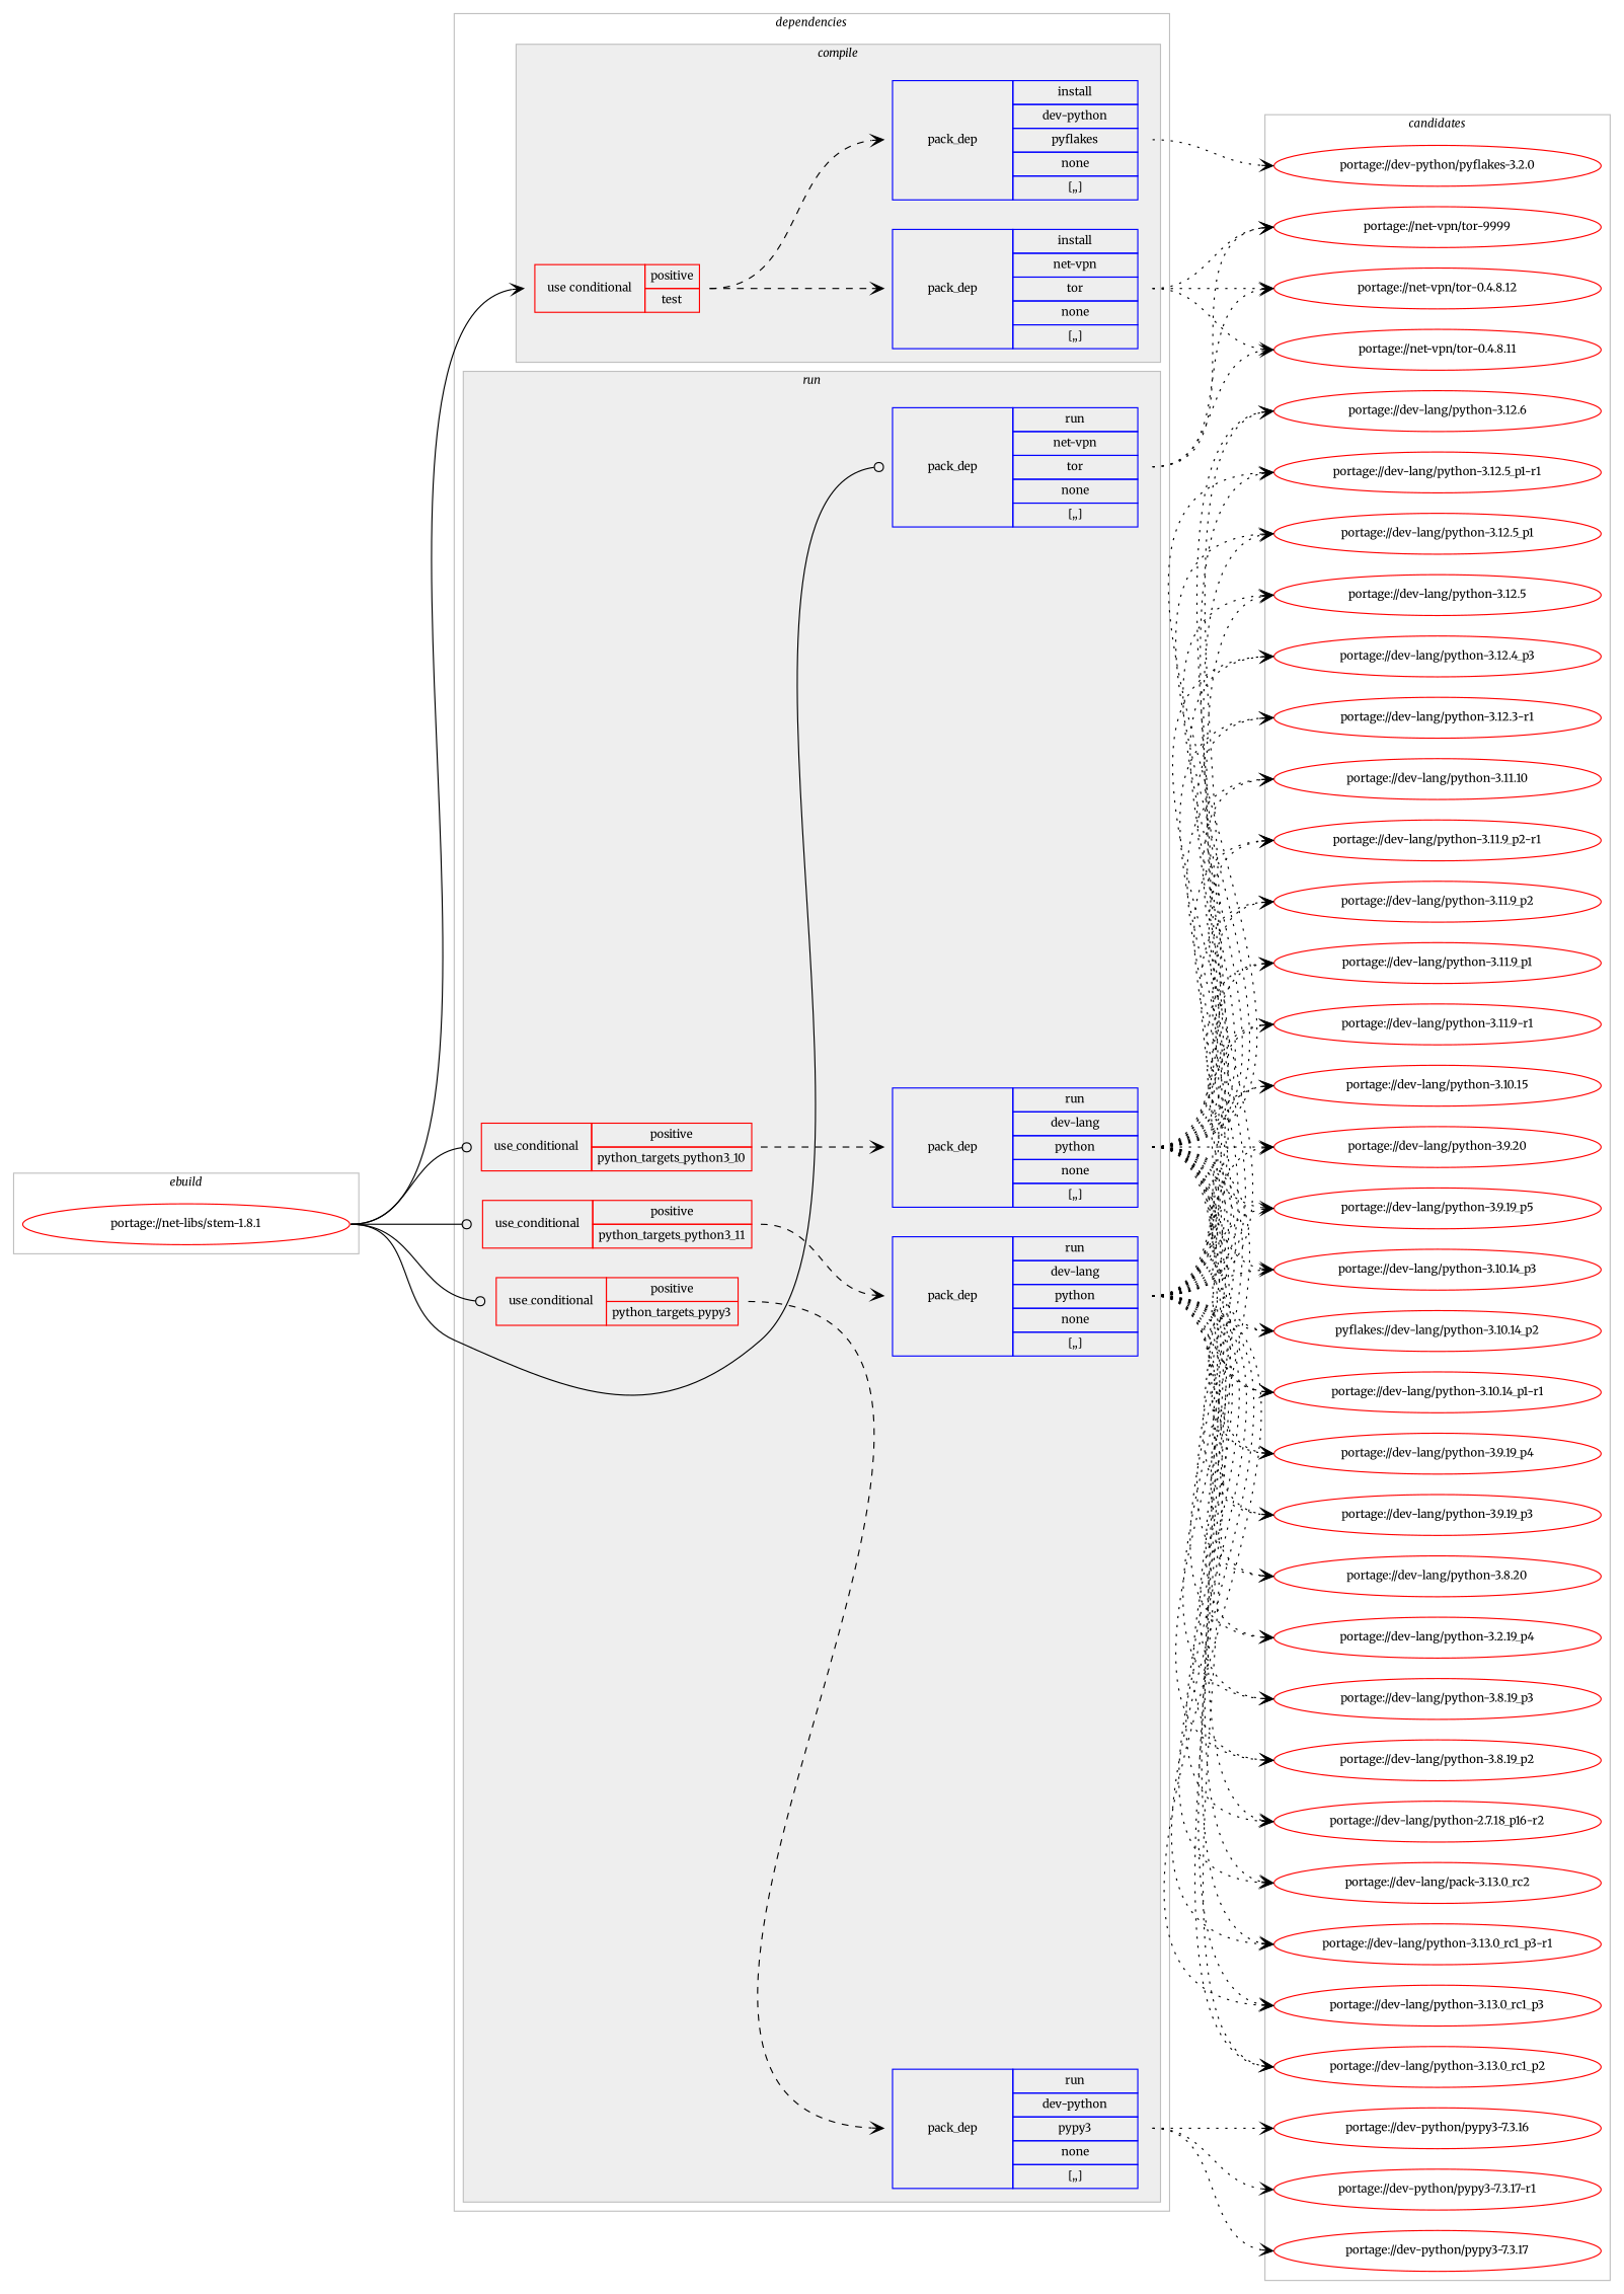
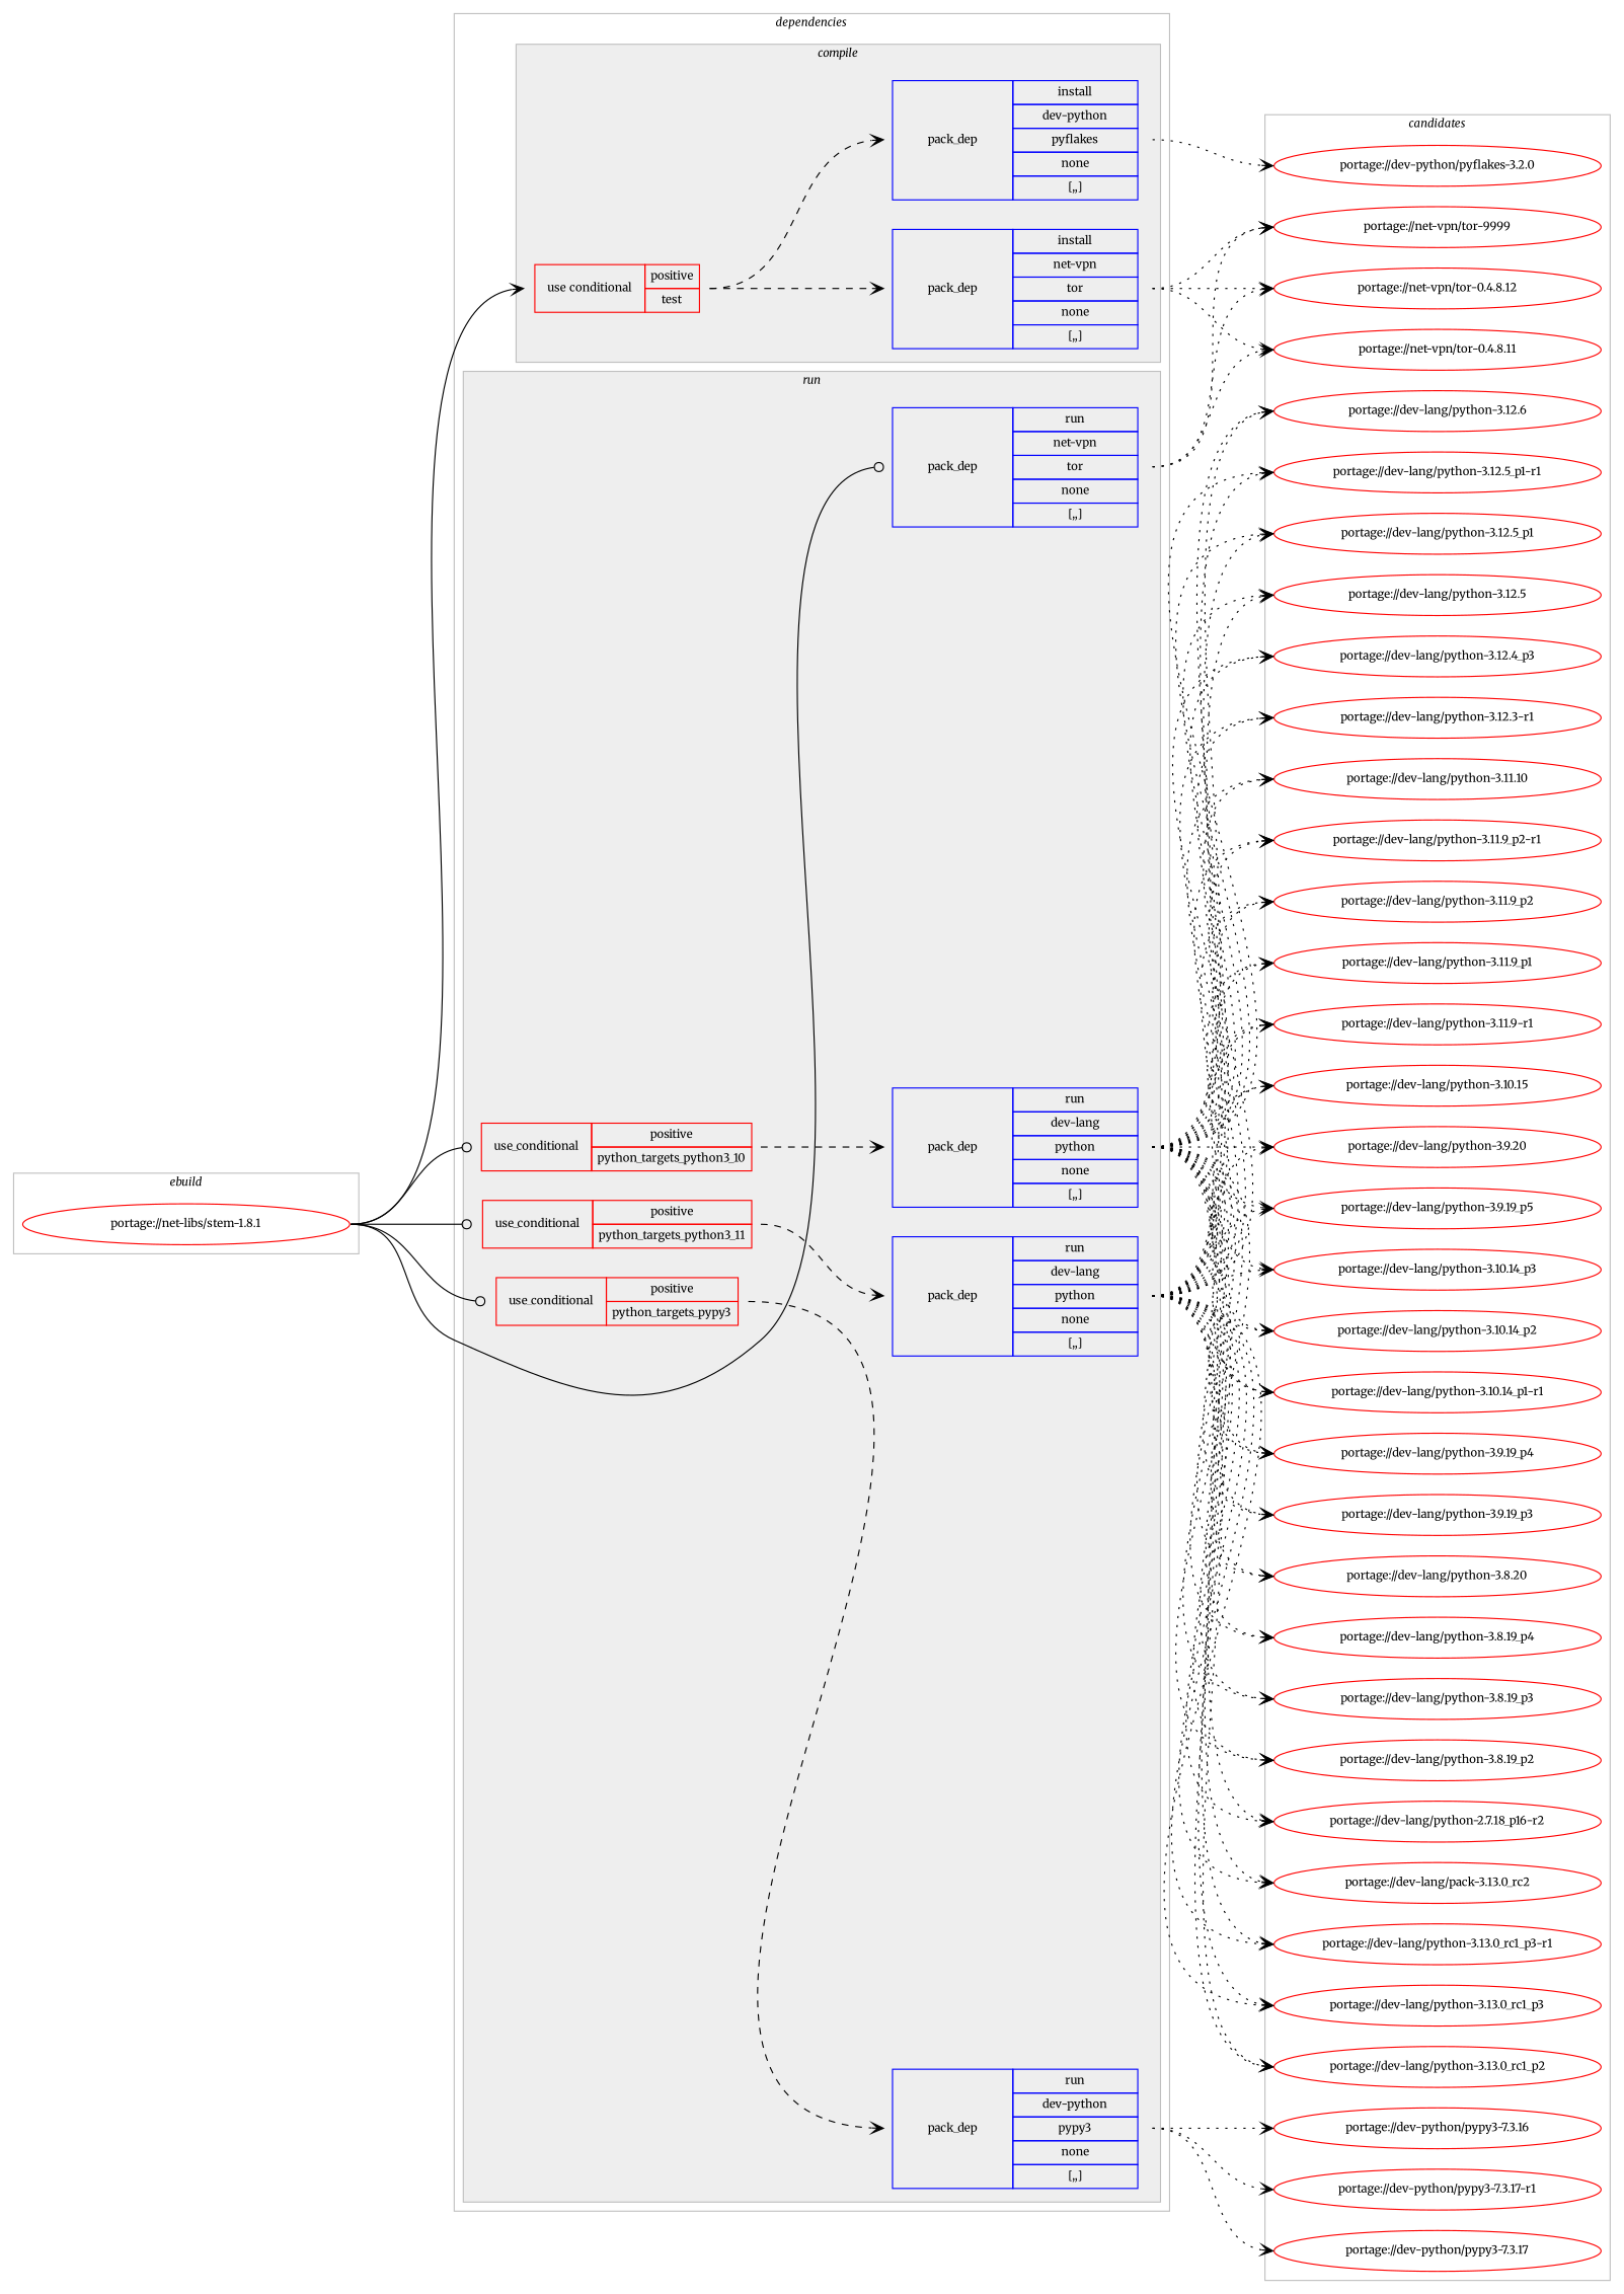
  digraph {
    compound=true
    concentrate=true
    fontname=Merriweather
    fontsize=10
    newrank=true
    rankdir=LR
    ranksep=1.5
    node [color=red fontname=Merriweather fontsize=10]
    edge [arrowhead=vee fontname=Merriweather headport=w style=dotted tailport=e weight=100]
    n1 [label="portage://net-libs/stem-1.8.1" width=4]
    n2 [color=blue label=<<TABLE BORDER="0" CELLBORDER="1" CELLSPACING="0" CELLPADDING="4" WIDTH="220"><TR><TD ROWSPAN="6" CELLPADDING="30">pack_dep</TD></TR><TR><TD WIDTH="110">install</TD></TR><TR><TD>dev-python</TD></TR><TR><TD>pyflakes</TD></TR><TR><TD>none</TD></TR><TR><TD>[,,]</TD></TR></TABLE>> shape=none]
    n3 [color=blue label=<<TABLE BORDER="0" CELLBORDER="1" CELLSPACING="0" CELLPADDING="4" WIDTH="220"><TR><TD ROWSPAN="6" CELLPADDING="30">pack_dep</TD></TR><TR><TD WIDTH="110">install</TD></TR><TR><TD>net-vpn</TD></TR><TR><TD>tor</TD></TR><TR><TD>none</TD></TR><TR><TD>[,,]</TD></TR></TABLE>> shape=none]
    n4 [label=<<TABLE BORDER="0" CELLBORDER="1" CELLSPACING="0" CELLPADDING="4"><TR><TD ROWSPAN="3" CELLPADDING="10">use_conditional</TD></TR><TR><TD>positive</TD></TR><TR><TD>test</TD></TR></TABLE>> shape=none]
    n5 [color=blue label=<<TABLE BORDER="0" CELLBORDER="1" CELLSPACING="0" CELLPADDING="4" WIDTH="220"><TR><TD ROWSPAN="6" CELLPADDING="30">pack_dep</TD></TR><TR><TD WIDTH="110">run</TD></TR><TR><TD>dev-python</TD></TR><TR><TD>pypy3</TD></TR><TR><TD>none</TD></TR><TR><TD>[,,]</TD></TR></TABLE>> shape=none]
    n6 [label=<<TABLE BORDER="0" CELLBORDER="1" CELLSPACING="0" CELLPADDING="4"><TR><TD ROWSPAN="3" CELLPADDING="10">use_conditional</TD></TR><TR><TD>positive</TD></TR><TR><TD>python_targets_pypy3</TD></TR></TABLE>> shape=none]
    n7 [color=blue label=<<TABLE BORDER="0" CELLBORDER="1" CELLSPACING="0" CELLPADDING="4" WIDTH="220"><TR><TD ROWSPAN="6" CELLPADDING="30">pack_dep</TD></TR><TR><TD WIDTH="110">run</TD></TR><TR><TD>dev-lang</TD></TR><TR><TD>python</TD></TR><TR><TD>none</TD></TR><TR><TD>[,,]</TD></TR></TABLE>> shape=none]
    n8 [label=<<TABLE BORDER="0" CELLBORDER="1" CELLSPACING="0" CELLPADDING="4"><TR><TD ROWSPAN="3" CELLPADDING="10">use_conditional</TD></TR><TR><TD>positive</TD></TR><TR><TD>python_targets_python3_10</TD></TR></TABLE>> shape=none]
    n9 [color=blue label=<<TABLE BORDER="0" CELLBORDER="1" CELLSPACING="0" CELLPADDING="4" WIDTH="220"><TR><TD ROWSPAN="6" CELLPADDING="30">pack_dep</TD></TR><TR><TD WIDTH="110">run</TD></TR><TR><TD>dev-lang</TD></TR><TR><TD>python</TD></TR><TR><TD>none</TD></TR><TR><TD>[,,]</TD></TR></TABLE>> shape=none]
    n10 [label=<<TABLE BORDER="0" CELLBORDER="1" CELLSPACING="0" CELLPADDING="4"><TR><TD ROWSPAN="3" CELLPADDING="10">use_conditional</TD></TR><TR><TD>positive</TD></TR><TR><TD>python_targets_python3_11</TD></TR></TABLE>> shape=none]
    n11 [color=blue label=<<TABLE BORDER="0" CELLBORDER="1" CELLSPACING="0" CELLPADDING="4" WIDTH="220"><TR><TD ROWSPAN="6" CELLPADDING="30">pack_dep</TD></TR><TR><TD WIDTH="110">run</TD></TR><TR><TD>net-vpn</TD></TR><TR><TD>tor</TD></TR><TR><TD>none</TD></TR><TR><TD>[,,]</TD></TR></TABLE>> shape=none]
    n12 [label="portage://dev-python/pyflakes-3.2.0" width=4]
    n13 [label="portage://net-vpn/tor-9999" width=4]
    n14 [label="portage://net-vpn/tor-0.4.8.12" width=4]
    n15 [label="portage://net-vpn/tor-0.4.8.11" width=4]
    n16 [label="portage://dev-python/pypy3-7.3.17-r1" width=4]
    n17 [label="portage://dev-python/pypy3-7.3.17" width=4]
    n18 [label="portage://dev-python/pypy3-7.3.16" width=4]
    n19 [label="portage://dev-lang/pack-3.13.0_rc2" width=4]
    n20 [label="portage://dev-lang/python-3.13.0_rc1_p3-r1" width=4]
    n21 [label="portage://dev-lang/python-3.13.0_rc1_p3" width=4]
    n22 [label="portage://dev-lang/python-3.13.0_rc1_p2" width=4]
    n23 [label="portage://dev-lang/python-3.12.6" width=4]
    n24 [label="portage://dev-lang/python-3.12.5_p1-r1" width=4]
    n25 [label="portage://dev-lang/python-3.12.5_p1" width=4]
    n26 [label="portage://dev-lang/python-3.12.5" width=4]
    n27 [label="portage://dev-lang/python-3.12.4_p3" width=4]
    n28 [label="portage://dev-lang/python-3.12.3-r1" width=4]
    n29 [label="portage://dev-lang/python-3.11.10" width=4]
    n30 [label="portage://dev-lang/python-3.11.9_p2-r1" width=4]
    n31 [label="portage://dev-lang/python-3.11.9_p2" width=4]
    n32 [label="portage://dev-lang/python-3.11.9_p1" width=4]
    n33 [label="portage://dev-lang/python-3.11.9-r1" width=4]
    n34 [label="portage://dev-lang/python-3.10.15" width=4]
    n35 [label="portage://dev-lang/python-3.10.14_p3" width=4]
-   n36 [label="pyflakes://dev-lang/python-3.10.14_p2" width=4]
+   n36 [label="portage://dev-lang/python-3.10.14_p2" width=4]
    n37 [label="portage://dev-lang/python-3.10.14_p1-r1" width=4]
    n38 [label="portage://dev-lang/python-3.9.20" width=4]
    n39 [label="portage://dev-lang/python-3.9.19_p5" width=4]
    n40 [label="portage://dev-lang/python-3.9.19_p4" width=4]
    n41 [label="portage://dev-lang/python-3.9.19_p3" width=4]
    n42 [label="portage://dev-lang/python-3.8.20" width=4]
-   n43 [label="portage://dev-lang/python-3.2.19_p4" width=4]
+   n43 [label="portage://dev-lang/python-3.8.19_p4" width=4]
    n44 [label="portage://dev-lang/python-3.8.19_p3" width=4]
    n45 [label="portage://dev-lang/python-3.8.19_p2" width=4]
    n46 [label="portage://dev-lang/python-2.7.18_p16-r2" width=4]
    subgraph cluster_1 {
      color=gray
      label=<<i>ebuild</i>>
      n1
    }
    subgraph cluster_2 {
      color=gray
      label=<<i>dependencies</i>>
      subgraph cluster_3 {
        color=gray
        fillcolor="#eeeeee"
        label=<<i>compile</i>>
        style=filled
        subgraph sub_4 {
          color=gray
          fillcolor="#eeeeee"
          label=<<i>compile</i>>
          style=filled
          n4
          subgraph sub_5 {
            color=gray
            fillcolor="#eeeeee"
            label=<<i>compile</i>>
            style=filled
            n2
          }
          subgraph sub_6 {
            color=gray
            fillcolor="#eeeeee"
            label=<<i>compile</i>>
            style=filled
            n3
          }
        }
      }
      subgraph cluster_7 {
        color=gray
        fillcolor="#eeeeee"
        label=<<i>compile and run</i>>
        style=filled
      }
      subgraph cluster_8 {
        color=gray
        fillcolor="#eeeeee"
        label=<<i>run</i>>
        style=filled
        subgraph sub_9 {
          color=gray
          fillcolor="#eeeeee"
          label=<<i>run</i>>
          style=filled
          n6
          subgraph sub_10 {
            color=gray
            fillcolor="#eeeeee"
            label=<<i>run</i>>
            style=filled
            n5
          }
        }
        subgraph sub_11 {
          color=gray
          fillcolor="#eeeeee"
          label=<<i>run</i>>
          style=filled
          n8
          subgraph sub_12 {
            color=gray
            fillcolor="#eeeeee"
            label=<<i>run</i>>
            style=filled
            n7
          }
        }
        subgraph sub_13 {
          color=gray
          fillcolor="#eeeeee"
          label=<<i>run</i>>
          style=filled
          n10
          subgraph sub_14 {
            color=gray
            fillcolor="#eeeeee"
            label=<<i>run</i>>
            style=filled
            n9
          }
        }
        subgraph sub_15 {
          color=gray
          fillcolor="#eeeeee"
          label=<<i>run</i>>
          style=filled
          n11
        }
      }
    }
    subgraph cluster_16 {
      color=gray
      label=<<i>candidates</i>>
      rank=same
      subgraph sub_17 {
        color=black
        label=<<i>candidates</i>>
        nodesep=1
        rank=same
        n12
      }
      subgraph sub_18 {
        color=black
        label=<<i>candidates</i>>
        nodesep=1
        rank=same
        n13
        n14
        n15
      }
      subgraph sub_19 {
        color=black
        label=<<i>candidates</i>>
        nodesep=1
        rank=same
        n16
        n17
        n18
      }
      subgraph sub_20 {
        color=black
        label=<<i>candidates</i>>
        nodesep=1
        rank=same
        n19
        n20
        n21
        n22
        n23
        n24
        n25
        n26
        n27
        n28
        n29
        n30
        n31
        n32
        n33
        n34
        n35
        n36
        n37
        n38
        n39
        n40
        n41
        n42
        n43
        n44
        n45
        n46
      }
      subgraph sub_21 {
        color=black
        label=<<i>candidates</i>>
        nodesep=1
        rank=same
        n19
        n20
        n21
        n22
        n23
        n24
        n25
        n26
        n27
        n28
        n29
        n30
        n31
        n32
        n33
        n34
        n35
        n36
        n37
        n38
        n39
        n40
        n41
        n42
        n43
        n44
        n45
        n46
      }
      subgraph sub_22 {
        color=black
        label=<<i>candidates</i>>
        nodesep=1
        rank=same
        n13
        n14
        n15
      }
    }
    n1 -> n4 [style=solid weight=20]
    n1 -> n6 [arrowhead=odot style=solid weight=20]
    n1 -> n8 [arrowhead=odot style=solid weight=20]
    n1 -> n10 [arrowhead=odot style=solid weight=20]
    n1 -> n11 [arrowhead=odot style=solid weight=20]
    n2 -> n12
    n3 -> n13
    n3 -> n14
    n3 -> n15
    n4 -> n2 [style=dashed weight=20]
    n4 -> n3 [style=dashed weight=20]
    n5 -> n16
    n5 -> n17
    n5 -> n18
    n6 -> n5 [style=dashed weight=20]
    n7 -> n19
    n7 -> n20
    n7 -> n21
    n7 -> n22
    n7 -> n23
    n7 -> n24
    n7 -> n25
    n7 -> n26
    n7 -> n27
    n7 -> n28
    n7 -> n29
    n7 -> n30
    n7 -> n31
    n7 -> n32
    n7 -> n33
    n7 -> n34
    n7 -> n35
    n7 -> n36
    n7 -> n37
    n7 -> n38
    n7 -> n39
    n7 -> n40
    n7 -> n41
    n7 -> n42
    n7 -> n43
    n7 -> n44
    n7 -> n45
    n7 -> n46
    n8 -> n7 [style=dashed weight=20]
    n9 -> n19
    n9 -> n20
    n9 -> n21
    n9 -> n22
    n9 -> n23
    n9 -> n24
    n9 -> n25
    n9 -> n26
    n9 -> n27
    n9 -> n28
    n9 -> n29
    n9 -> n30
    n9 -> n31
    n9 -> n32
    n9 -> n33
    n9 -> n34
    n9 -> n35
    n9 -> n36
    n9 -> n37
    n9 -> n38
    n9 -> n39
    n9 -> n40
    n9 -> n41
    n9 -> n42
    n9 -> n43
    n9 -> n44
    n9 -> n45
    n9 -> n46
    n10 -> n9 [style=dashed weight=20]
    n11 -> n13
    n11 -> n14
    n11 -> n15
  }
